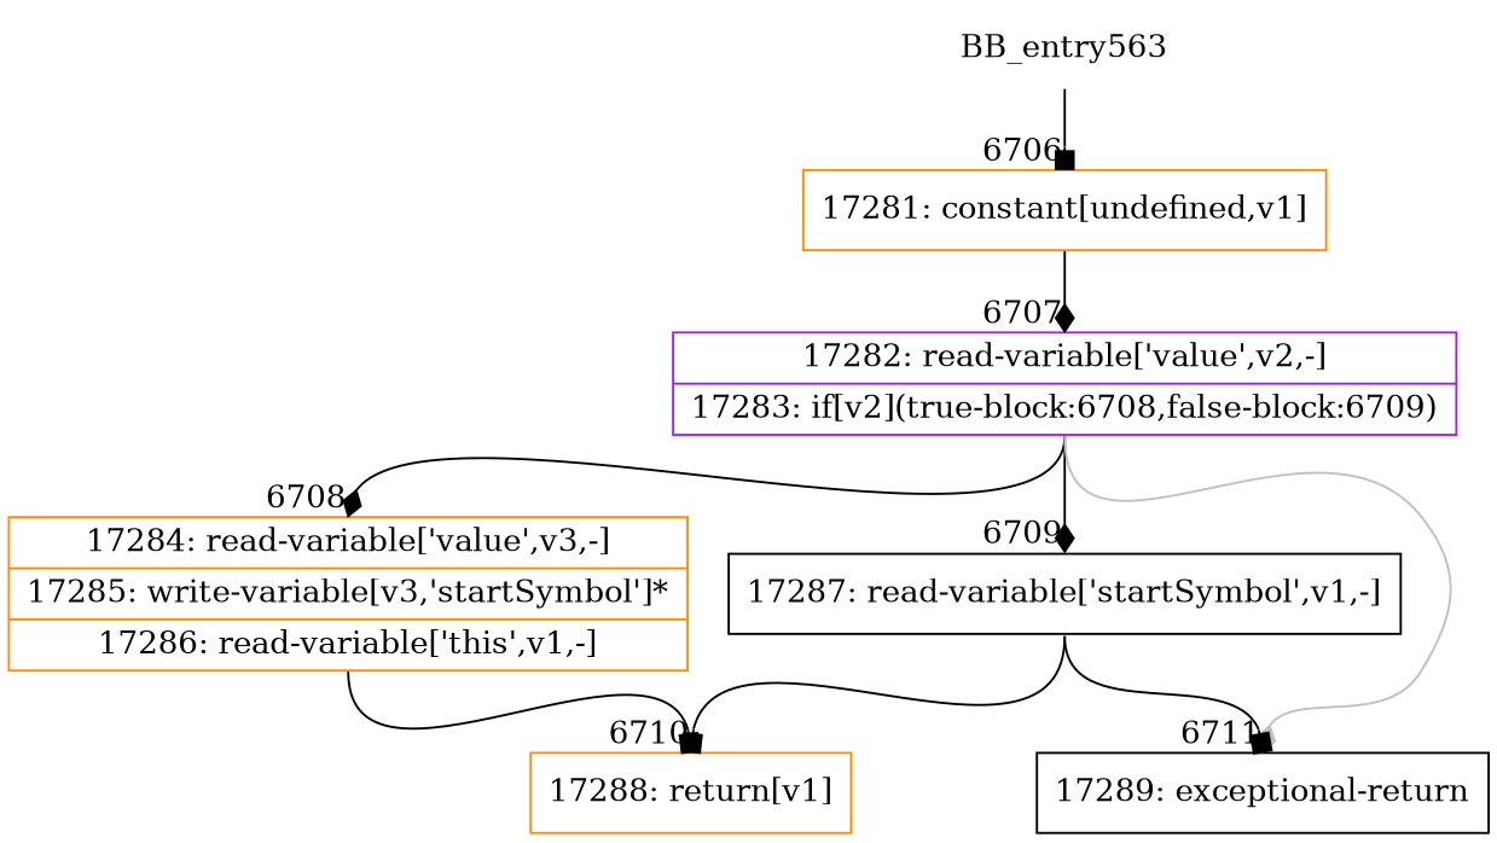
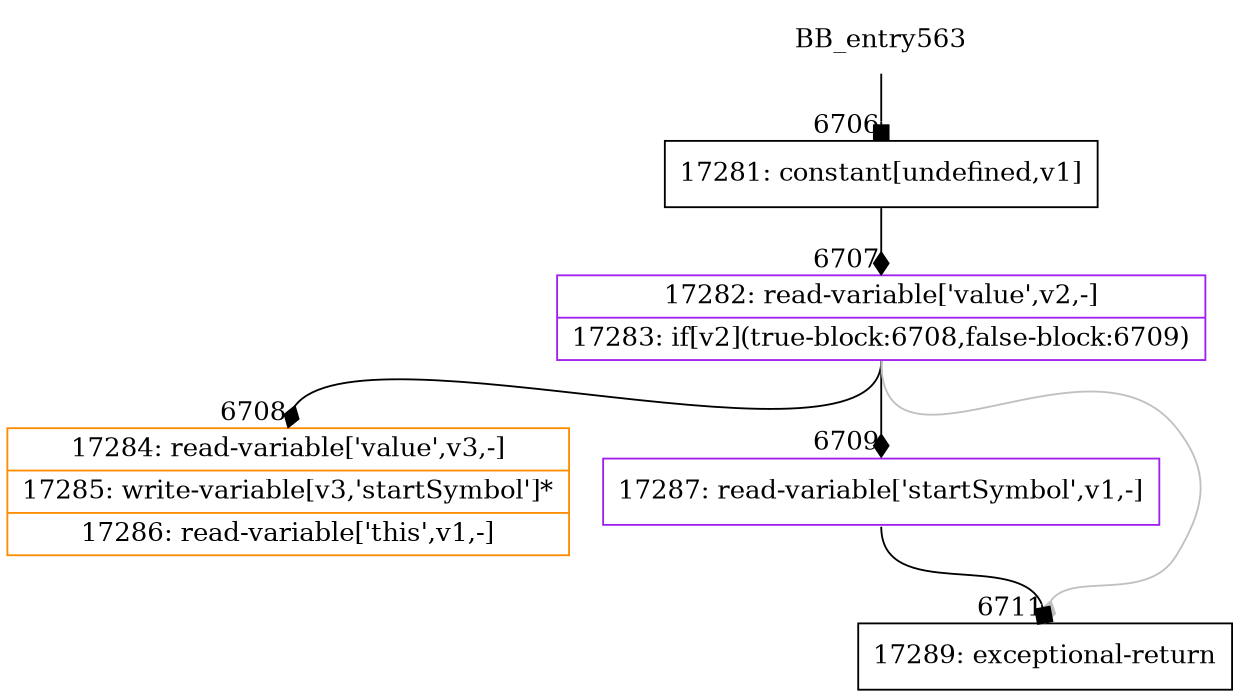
  digraph {
    rankdir=TD
    node [color=black shape=record]
    edge [arrowhead=box headport=n tailport=s]
    n1 [color=purple label=BB_entry563 shape=none]
-   n2 [color=darkorange label="{17281: constant[undefined,v1]}"]
+   n2 [label="{17281: constant[undefined,v1]}"]
    n3 [color=purple label="{17282: read-variable['value',v2,-]|17283: if[v2](true-block:6708,false-block:6709)}"]
    n4 [color=darkorange label="{17284: read-variable['value',v3,-]|17285: write-variable[v3,'startSymbol']*|17286: read-variable['this',v1,-]}"]
-   n5 [label="{17287: read-variable['startSymbol',v1,-]}"]
+   n5 [color=purple label="{17287: read-variable['startSymbol',v1,-]}"]
    n6 [label="{17289: exceptional-return}"]
-   n7 [color=darkorange label="{17288: return[v1]}"]
    n1 -> n2 [headlabel="    6706"]
    n2 -> n3 [arrowhead=diamond headlabel="      6707"]
    n3 -> n4 [arrowhead=diamond headlabel="      6708"]
    n3 -> n5 [arrowhead=diamond headlabel="      6709"]
    n3 -> n6 [arrowhead=diamond color=gray headlabel="      6711"]
-   n4 -> n7 [headlabel="      6710"]
    n5 -> n6 [color=black]
-   n5 -> n7
  }
